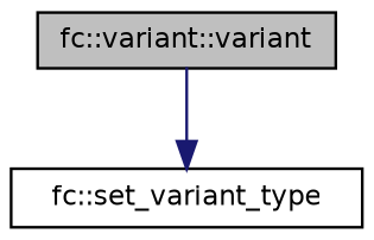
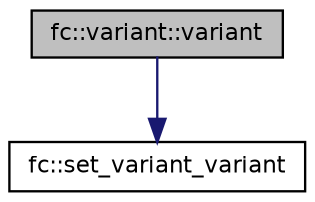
  digraph {
    rankdir=TB
    fontname="DejaVu Sans"
    node [color=black fontname="DejaVu Sans" fontsize=10 shape=record style=filled]
    n1 [fillcolor=grey75 fontcolor=black height=0.2 label="fc::variant::variant" width=0.4]
-   n2 [fillcolor=white height=0.2 label="fc::set_variant_type" width=0.4]
+   n2 [fillcolor=white height=0.2 label="fc::set_variant_variant" width=0.4]
    n1 -> n2 [color=midnightblue fontname="DejaVu Sans" fontsize=10 labelfontname=Helvetica labelfontsize=10 style=solid]
  }
